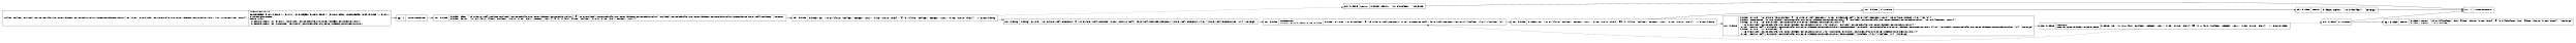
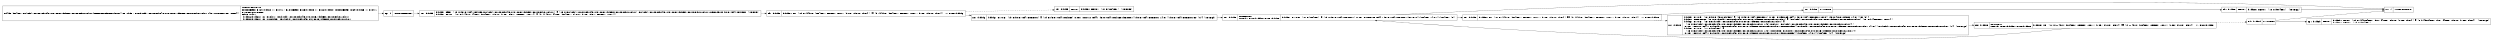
  digraph {
    fontname="DejaVu Sans Mono"
    rankdir=LR
    node [fontname="DejaVu Sans Mono" shape=record]
    edge [fontname="DejaVu Sans Mono"]
    n1 [label="{16\:\ ?|MTH_ENTER_BLOCK\l}"]
    n2 [label="{18\:\ 0x0000|0x0000: IGET  (r0 I:java.util.HashSet\<androidx.constraintlayout.core.widgets.ConstraintAnchor\>) = (r5 I:androidx.constraintlayout.core.widgets.ConstraintAnchor) androidx.constraintlayout.core.widgets.ConstraintAnchor.mDependents java.util.HashSet  (LINE:57)\l0x0002: CONST  (r1 I:??[int, float, boolean, short, byte, char, OBJECT, ARRAY]) = (0 ??[int, float, boolean, short, byte, char, OBJECT, ARRAY]) \l}"]
    n3 [label="{19\:\ 0x0003|0x0003: IF  (r0 I:??[int, boolean, OBJECT, ARRAY, byte, short, char]) != (0 ??[int, boolean, OBJECT, ARRAY, byte, short, char])  \-\> B:21:0x0006 \l}"]
    n4 [label="{20\:\ 0x0005|RETURN\l|0x0005: RETURN  (r1 I:boolean)  (LINE:58)\l}"]
    n5 [label="{21\:\ 0x0006|0x0006: INVOKE  (r0 I:java.util.Iterator) = (r0 I:java.util.HashSet) type: VIRTUAL call: java.util.HashSet.iterator():java.util.Iterator A[MD:():java.util.Iterator\<E\> (c)] (LINE:60)\l}"]
    n6 [label="{17\:\ ?|MTH_EXIT_BLOCK\l}"]
    n7 [label="{22\:\ 0x000a|LOOP_START\lLOOP:0: B:22:0x000a\-\>B:25:0x001e\l|0x000a: INVOKE  (r2 I:boolean) = (r0 I:java.util.Iterator) type: INTERFACE call: java.util.Iterator.hasNext():boolean A[MD:():boolean (c)]\l}"]
    n8 [label="{23\:\ 0x000e|0x000e: IF  (r2 I:??[int, boolean, OBJECT, ARRAY, byte, short, char]) == (0 ??[int, boolean, OBJECT, ARRAY, byte, short, char])  \-\> B:31:0x0023 \l}"]
    n9 [label="{24\:\ 0x0010|0x0010: INVOKE  (r2 I:java.lang.Object) = (r0 I:java.util.Iterator) type: INTERFACE call: java.util.Iterator.next():java.lang.Object A[MD:():E (c)]\l0x0014: CHECK_CAST (r2 I:androidx.constraintlayout.core.widgets.ConstraintAnchor) = (androidx.constraintlayout.core.widgets.ConstraintAnchor) (r2 I:??[OBJECT, ARRAY]) \l0x0016: INVOKE  (r3 I:androidx.constraintlayout.core.widgets.ConstraintAnchor) = \l  (r2 I:androidx.constraintlayout.core.widgets.ConstraintAnchor A[D('anchor' androidx.constraintlayout.core.widgets.ConstraintAnchor)])\l type: VIRTUAL call: androidx.constraintlayout.core.widgets.ConstraintAnchor.getOpposite():androidx.constraintlayout.core.widgets.ConstraintAnchor A[MD:():androidx.constraintlayout.core.widgets.ConstraintAnchor (m)] (LINE:61)\l0x001a: INVOKE  (r4 I:boolean) = \l  (r3 I:androidx.constraintlayout.core.widgets.ConstraintAnchor A[D('opposite' androidx.constraintlayout.core.widgets.ConstraintAnchor)])\l type: VIRTUAL call: androidx.constraintlayout.core.widgets.ConstraintAnchor.isConnected():boolean A[MD:():boolean (m)] (LINE:62)\l}"]
    n10 [label="{31\:\ 0x0023|SYNTHETIC\l}"]
-   n11 [label="{25\:\ 0x001e|LOOP_END\lLOOP:0: B:22:0x000a\-\>B:25:0x001e\l|0x001e: IF  (r4 I:??[int, boolean, OBJECT, ARRAY, byte, short, char]) == (0 ??[int, boolean, OBJECT, ARRAY, byte, short, char])  \-\> B:22:0x000a \l}"]
+   n11 [label="{25\:\ 0x001e|CONST_END\lLOOP:0: B:22:0x000a\-\>B:25:0x001e\l|0x001e: IF  (r4 I:??[int, boolean, OBJECT, ARRAY, byte, short, char]) == (0 ??[int, boolean, OBJECT, ARRAY, byte, short, char])  \-\> B:22:0x000a \l}"]
    n12 [label="{29\:\ 0x0023|RETURN\l|0x0023: RETURN  (r1 I:boolean)  (LINE:66)\l}"]
    n13 [label="{30\:\ 0x0020|SYNTHETIC\l}"]
    n14 [label="{26\:\ 0x0020|RETURN\l|0x0020: CONST  (r0 I:??[boolean, int, float, short, byte, char]) = (1 ??[boolean, int, float, short, byte, char])  (LINE:63)\l0x0021: RETURN  (r0 I:boolean) \l}"]
    n15 [label="{public boolean androidx.constraintlayout.core.widgets.ConstraintAnchor.hasCenteredDependents((r5 'this' I:androidx.constraintlayout.core.widgets.ConstraintAnchor A[IMMUTABLE_TYPE, THIS]))  | USE_LINES_HINTS\lCROSS_EDGE: B:27:0x0021 \-\> B:17:?, BACK_EDGE: B:25:0x001e \-\> B:22:0x000a, CROSS_EDGE: B:29:0x0023 \-\> B:17:?\lINLINE_NOT_NEEDED\lDebug Info:\l  0x0016\-0x0022: r2 'anchor' Landroidx\/constraintlayout\/core\/widgets\/ConstraintAnchor;\l  0x001a\-0x0022: r3 'opposite' Landroidx\/constraintlayout\/core\/widgets\/ConstraintAnchor;\l}"]
    n1 -> n2
    n2 -> n3
    n3 -> n4 [style=dashed]
    n3 -> n5
-   n4 -> n6
+   n7 -> n6
    n5 -> n7
    n7 -> n8
    n8 -> n9 [style=dashed]
    n8 -> n10
    n9 -> n11
    n10 -> n12
-   n11 -> n7 [style=dashed]
+   n11 -> n7
    n11 -> n13 [style=dashed]
    n12 -> n6
    n13 -> n6
    n13 -> n14
    n15 -> n1
  }
